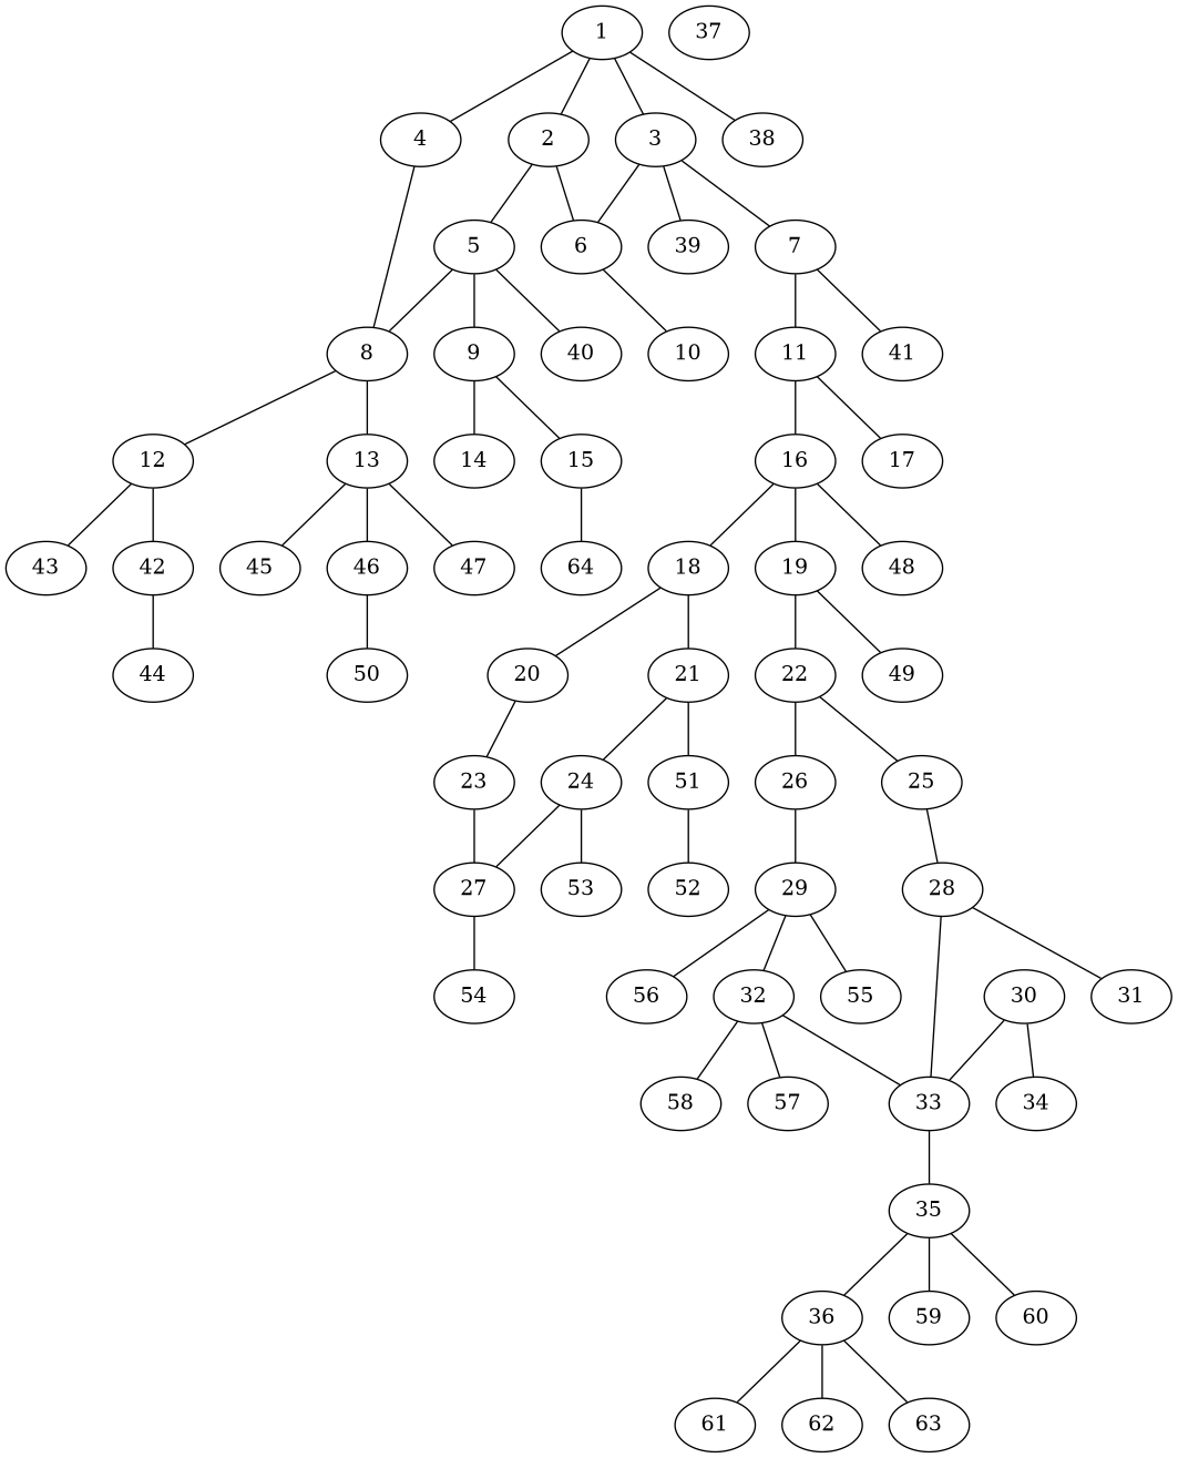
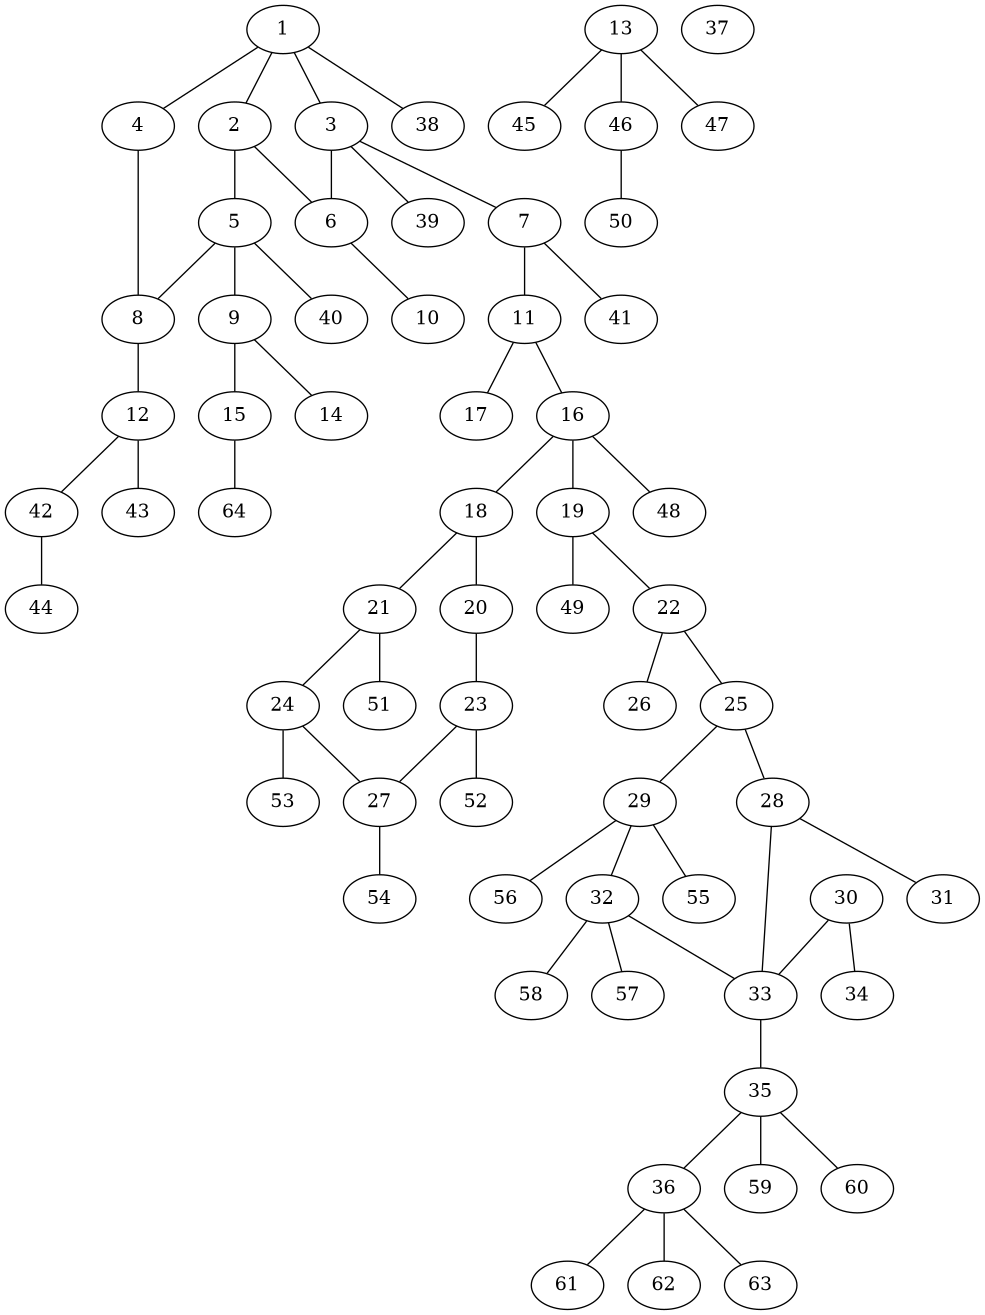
  graph {
    node [chem=H]
    edge [valence=1]
    1 [chem=C]
    2 [chem=N]
    3 [chem=C]
    4 [chem=S]
    38
    5 [chem=C]
    6 [chem=C]
    7 [chem=N]
    39
    8 [chem=C]
    9 [chem=C]
    40
    10 [chem=O]
    11 [chem=C]
    41
    12 [chem=C]
    13 [chem=C]
    14 [chem=O]
    15 [chem=O]
    16 [chem=C]
    17 [chem=O]
    42
    43
    45
    46
    47
    64
    18 [chem=C]
    19 [chem=N]
    48
    44
    50
    20 [chem=C]
    21 [chem=C]
    22 [chem=C]
    49
    23 [chem=C]
    24 [chem=C]
    51
    25 [chem=N]
    26 [chem=O]
    27 [chem=C]
    52
    53
    28 [chem=C]
    29 [chem=C]
    54
    31 [chem=O]
    33 [chem=N]
    32 [chem=C]
    55
    56
    30 [chem=C]
    34 [chem=O]
    57
    58
    35 [chem=C]
    36 [chem=C]
    59
    60
    61
    62
    63
    37 [chem=Na]
    1 -- 2
    1 -- 3
    1 -- 4
    1 -- 38
    2 -- 5
    2 -- 6
    3 -- 6
    3 -- 7
    3 -- 39
    4 -- 8
    5 -- 8
    5 -- 9
    5 -- 40
    6 -- 10 [valence=2]
    7 -- 11
    7 -- 41
    8 -- 12
-   8 -- 13
    9 -- 14 [valence=2]
    9 -- 15
    11 -- 16
    11 -- 17 [valence=2]
    12 -- 42
    12 -- 43
    13 -- 45
    13 -- 46
    13 -- 47
    15 -- 64
    16 -- 18
    16 -- 19
    16 -- 48
    42 -- 44
    46 -- 50
    18 -- 20 [valence=2]
    18 -- 21
    19 -- 22
    19 -- 49
    20 -- 23
    21 -- 24 [valence=2]
    21 -- 51
    22 -- 25
    22 -- 26 [valence=2]
    23 -- 27 [valence=2]
-   51 -- 52
+   23 -- 52
    24 -- 27
    24 -- 53
    25 -- 28
-   26 -- 29
+   25 -- 29
    27 -- 54
    28 -- 31 [valence=2]
    28 -- 33
    29 -- 32
    29 -- 55
    29 -- 56
    33 -- 35
    32 -- 33
    32 -- 57
    32 -- 58
    30 -- 33
    30 -- 34 [valence=2]
    35 -- 36
    35 -- 59
    35 -- 60
    36 -- 61
    36 -- 62
    36 -- 63
  }
